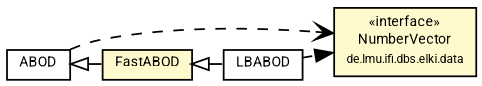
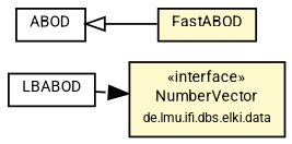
  digraph {
    nodesep=0.15
    rankdir=LR
    ranksep=0.25
    node [fontcolor=black fontname=Roboto fontsize=8 margin=0 shape=plaintext]
    edge [color=black fontname=Roboto fontsize=7 labelfontname=Roboto labelfontsize=7 weight=0]
    n1 [height=0 label=<<table title="de.lmu.ifi.dbs.elki.data.NumberVector" border="0" cellborder="1" cellspacing="0" cellpadding="2" bgcolor="LemonChiffon" href="../../../data/NumberVector.html" target="_parent"> 		<tr><td><table border="0" cellspacing="0" cellpadding="1"> 		<tr><td align="center" balign="center"> &#171;interface&#187; </td></tr> 		<tr><td align="center" balign="center"> <font face="Roboto">NumberVector</font> </td></tr> 		<tr><td align="center" balign="center"> <font face="Roboto" point-size="7.0">de.lmu.ifi.dbs.elki.data</font> </td></tr> 		</table></td></tr> 		</table>> width=0]
    n2 [height=0 label=<<table title="de.lmu.ifi.dbs.elki.algorithm.outlier.anglebased.LBABOD" border="0" cellborder="1" cellspacing="0" cellpadding="2" href="LBABOD.html" target="_parent"> 		<tr><td><table border="0" cellspacing="0" cellpadding="1"> 		<tr><td align="center" balign="center"> <font face="Roboto">LBABOD</font> </td></tr> 		</table></td></tr> 		</table>> width=0]
    n3 [height=0 label=<<table title="de.lmu.ifi.dbs.elki.algorithm.outlier.anglebased.FastABOD" border="0" cellborder="1" cellspacing="0" cellpadding="2" bgcolor="lemonChiffon" href="FastABOD.html" target="_parent"> 		<tr><td><table border="0" cellspacing="0" cellpadding="1"> 		<tr><td align="center" balign="center"> <font face="Roboto">FastABOD</font> </td></tr> 		</table></td></tr> 		</table>> width=0]
    n4 [height=0 label=<<table title="de.lmu.ifi.dbs.elki.algorithm.outlier.anglebased.ABOD" border="0" cellborder="1" cellspacing="0" cellpadding="2" href="ABOD.html" target="_parent"> 		<tr><td><table border="0" cellspacing="0" cellpadding="1"> 		<tr><td align="center" balign="center"> <font face="Roboto">ABOD</font> </td></tr> 		</table></td></tr> 		</table>> width=0]
    n2 -> n1 [arrowhead=normal style=dashed]
-   n3 -> n2 [arrowtail=empty dir=back weight=10]
-   n4 -> n1 [arrowhead=open style=dashed]
    n4 -> n3 [arrowtail=empty dir=back weight=10]
  }
